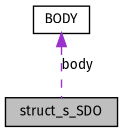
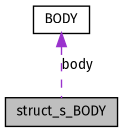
  digraph {
    fontname="Fira Sans"
    node [color=black fontname="Fira Sans" fontsize=10 shape=record style=filled]
-   n1 [fillcolor=grey75 fontcolor=black height=0.2 label=struct_s_SDO width=0.4]
+   n1 [fillcolor=grey75 fontcolor=black height=0.2 label=struct_s_BODY width=0.4]
    n2 [fillcolor=white height=0.2 label=BODY width=0.4]
    n2 -> n1 [color=darkorchid3 dir=back fontname="Fira Sans" fontsize=10 label=body labelfontname="FreeSans.ttf" labelfontsize=10 style=dashed]
  }
